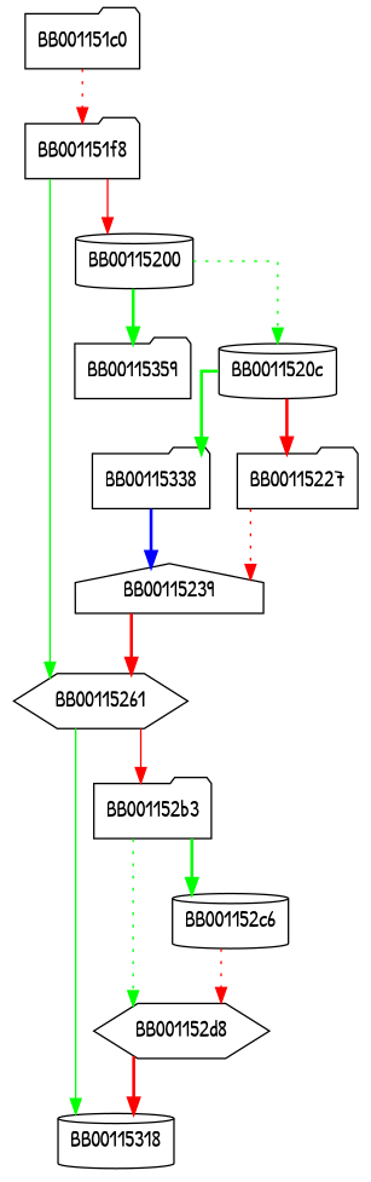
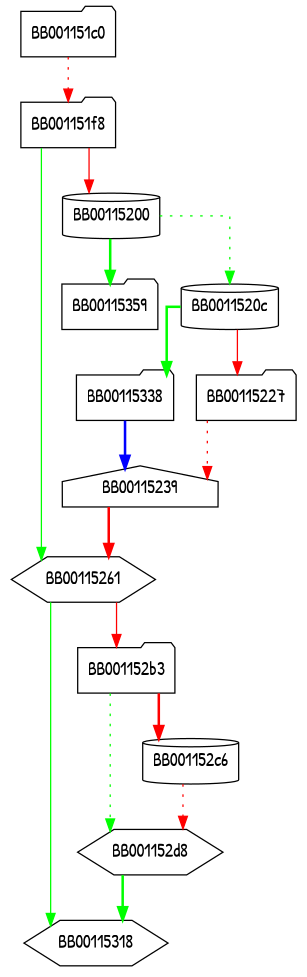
  digraph {
    fontname="Patrick Hand"
    splines=ortho
    node [fontname="Patrick Hand" shape=folder]
    edge [color=red fontname="Patrick Hand" style=bold]
    BB001151c0
    BB001151f8
    BB00115261 [shape=hexagon]
    BB00115200 [shape=cylinder]
-   BB00115318 [shape=cylinder]
+   BB00115318 [shape=hexagon]
    BB001152b3
    BB00115359
    BB0011520c [shape=cylinder]
    BB001152d8 [shape=hexagon]
    BB001152c6 [shape=cylinder]
    BB00115338
    BB00115227
    BB00115239 [shape=house]
    BB001151c0 -> BB001151f8 [style=dotted]
    BB001151f8 -> BB00115261 [color=green style=solid]
    BB001151f8 -> BB00115200 [style=solid]
    BB00115261 -> BB00115318 [color=green style=solid]
    BB00115261 -> BB001152b3 [style=solid]
    BB00115200 -> BB00115359 [color=green]
    BB00115200 -> BB0011520c [color=green style=dotted]
    BB001152b3 -> BB001152d8 [color=green style=dotted]
-   BB001152b3 -> BB001152c6 [color=green]
+   BB001152b3 -> BB001152c6
    BB0011520c -> BB00115338 [color=green]
-   BB0011520c -> BB00115227
-   BB001152d8 -> BB00115318
+   BB0011520c -> BB00115227 [style=solid]
+   BB001152d8 -> BB00115318 [color=green]
    BB001152c6 -> BB001152d8 [style=dotted]
    BB00115338 -> BB00115239 [color=blue]
    BB00115227 -> BB00115239 [style=dotted]
    BB00115239 -> BB00115261
  }
